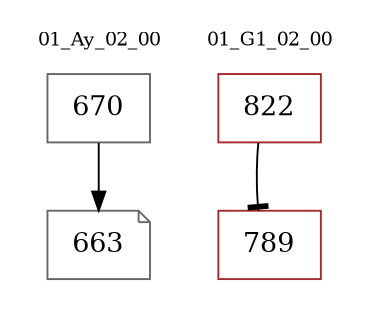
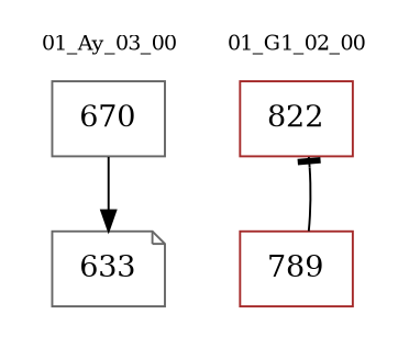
  digraph {
    node [color=gray40 shape=box]
    edge [color=black]
    n1 [label=670]
-   n2 [label=663 shape=note]
+   n2 [label=633 shape=note]
    n3 [color=brown label=822]
    n4 [color=brown label=789]
    subgraph cluster_1 {
      color=white
      fontsize=10
-     label="01_Ay_02_00"
+     label="01_Ay_03_00"
      n1
      n2
    }
    subgraph cluster_2 {
      color=white
      fontsize=10
      label="01_G1_02_00"
      n3
      n4
    }
    n1 -> n2 [arrowhead=normal]
-   n3 -> n4 [arrowhead=tee]
+   n4 -> n3 [arrowhead=tee]
  }
